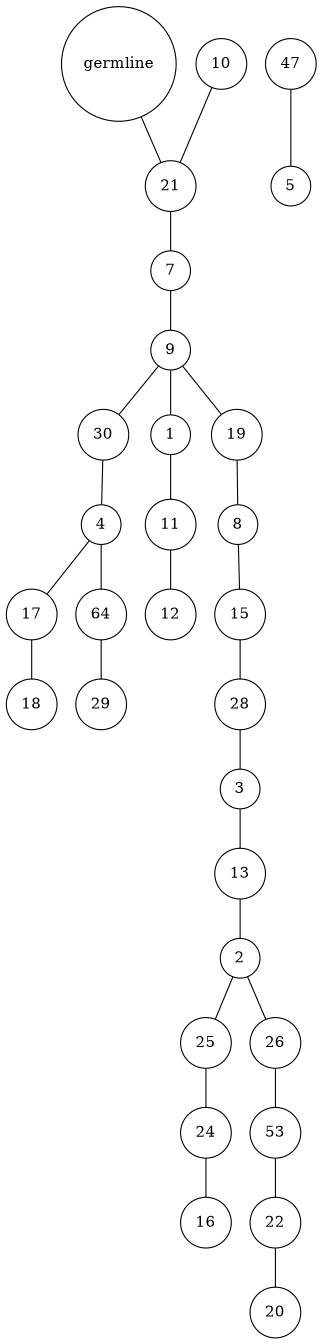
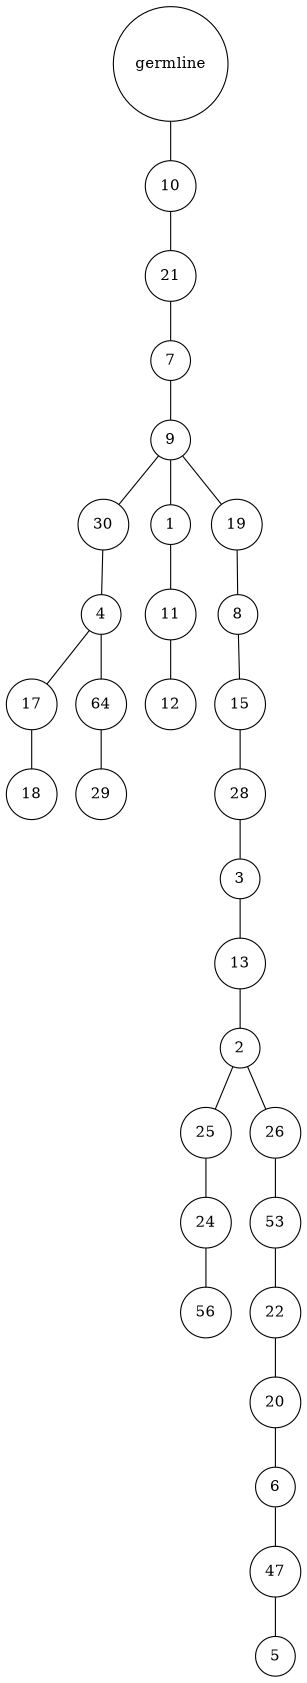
  graph {
    rankdir=UD
    splines=line
    node [shape=circle]
    n1 [label=germline]
    n2 [label=10]
    n3 [label=21]
    n4 [label=7]
    n5 [label=9]
    n6 [label=30]
    n7 [label=1]
    n8 [label=19]
    n9 [label=4]
    n10 [label=11]
    n11 [label=8]
    n12 [label=17]
    n13 [label=64]
    n14 [label=18]
    n15 [label=29]
    n16 [label=12]
    n17 [label=15]
    n18 [label=28]
    n19 [label=3]
    n20 [label=13]
    n21 [label=2]
    n22 [label=25]
    n23 [label=26]
    n24 [label=24]
    n25 [label=53]
-   n26 [label=16]
+   n26 [label=56]
    n27 [label=22]
    n28 [label=20]
+   n29 [label=6]
    n30 [label=47]
    n31 [label=5]
-   n1 -- n3
+   n1 -- n2
    n2 -- n3
    n3 -- n4
    n4 -- n5
    n5 -- n6
    n5 -- n7
    n5 -- n8
    n6 -- n9
    n7 -- n10
    n8 -- n11
    n9 -- n12
    n9 -- n13
    n10 -- n16
    n11 -- n17
    n12 -- n14
    n13 -- n15
    n17 -- n18
    n18 -- n19
    n19 -- n20
    n20 -- n21
    n21 -- n22
    n21 -- n23
    n22 -- n24
    n23 -- n25
    n24 -- n26
    n25 -- n27
    n27 -- n28
+   n28 -- n29
+   n29 -- n30
    n30 -- n31
  }
